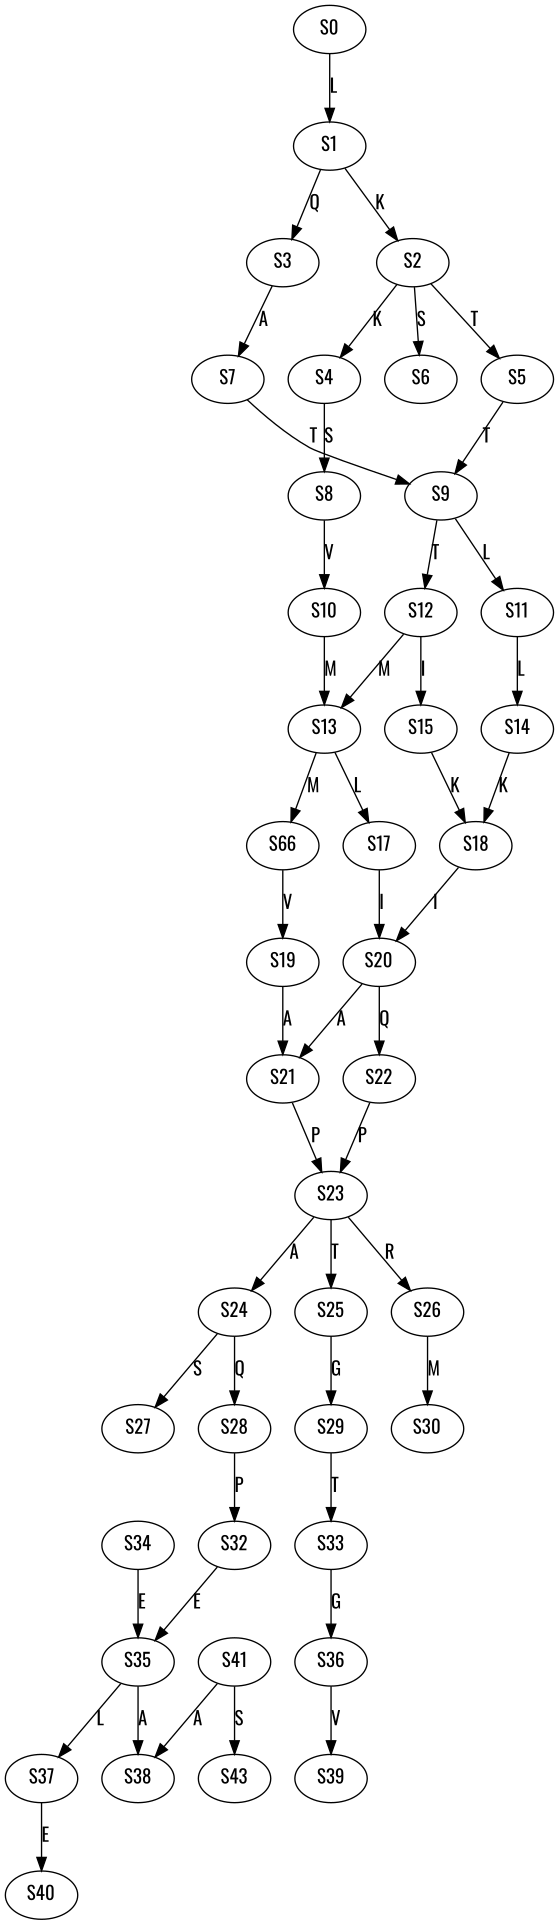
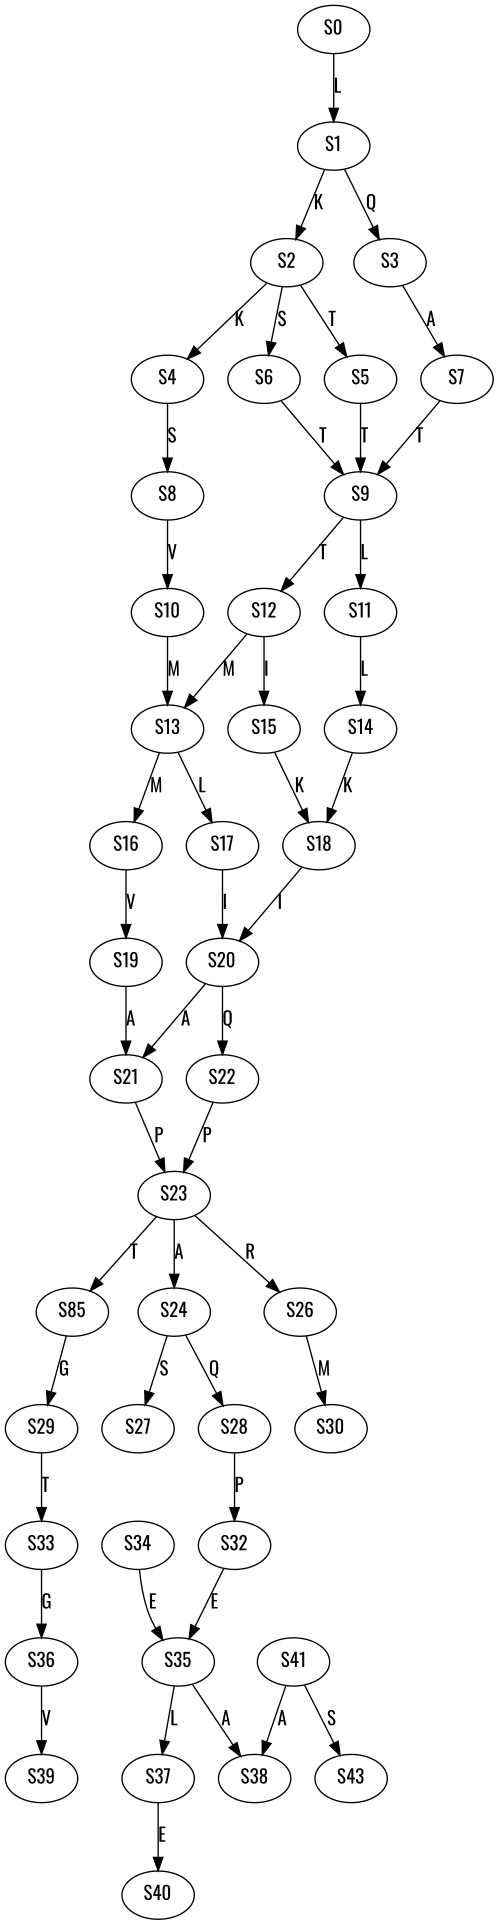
  strict digraph {
    fontname=Oswald
    node [fontname=Oswald]
    edge [fontname=Oswald]
    S0
    S1
    S2
    S3
    S4
    S5
    S6
    S7
    S8
    S9
    S10
    S11
    S12
    S13
    S14
    S15
-   S16 [label=S66]
+   S16
    S17
    S18
    S19
    S20
    S21
    S22
    S23
    S24
-   S25
+   S25 [label=S85]
    S26
    S27
    S28
    S29
    S30
    S32
    S33
    S35
    S36
    S34
    S37
    S38
    S39
    S40
    S41
    S43
    S0 -> S1 [label=L]
    S1 -> S2 [label=K]
    S1 -> S3 [label=Q]
    S2 -> S4 [label=K]
    S2 -> S5 [label=T]
    S2 -> S6 [label=S]
    S3 -> S7 [label=A]
    S4 -> S8 [label=S]
    S5 -> S9 [label=T]
+   S6 -> S9 [label=T]
    S7 -> S9 [label=T]
    S8 -> S10 [label=V]
    S9 -> S11 [label=L]
    S9 -> S12 [label=T]
    S10 -> S13 [label=M]
    S11 -> S14 [label=L]
    S12 -> S13 [label=M]
    S12 -> S15 [label=I]
    S13 -> S16 [label=M]
    S13 -> S17 [label=L]
    S14 -> S18 [label=K]
    S15 -> S18 [label=K]
    S16 -> S19 [label=V]
    S17 -> S20 [label=I]
    S18 -> S20 [label=I]
    S19 -> S21 [label=A]
    S20 -> S21 [label=A]
    S20 -> S22 [label=Q]
    S21 -> S23 [label=P]
    S22 -> S23 [label=P]
    S23 -> S24 [label=A]
    S23 -> S25 [label=T]
    S23 -> S26 [label=R]
    S24 -> S27 [label=S]
    S24 -> S28 [label=Q]
    S25 -> S29 [label=G]
    S26 -> S30 [label=M]
    S28 -> S32 [label=P]
    S29 -> S33 [label=T]
    S32 -> S35 [label=E]
    S33 -> S36 [label=G]
    S35 -> S37 [label=L]
    S35 -> S38 [label=A]
    S36 -> S39 [label=V]
    S34 -> S35 [label=E]
    S37 -> S40 [label=E]
    S41 -> S38 [label=A]
    S41 -> S43 [label=S]
  }
